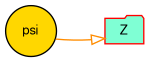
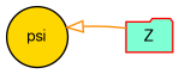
  digraph {
    rankdir=LR
    node [fontname=FreeSans fontsize=10 style=filled]
    n1 [color=black fillcolor=gold fontcolor=black height=0.2 label=psi shape=circle width=0.4]
    n2 [color=red height=0.2 label=Z shape=folder width=0.4 fillcolor=aquamarine]
-   n1 -> n2 [color=darkorange fontname=FreeSans fontsize=10 labelfontname=FreeSans labelfontsize=10 style=solid arrowhead=onormal]
+   n2 -> n1 [color=darkorange fontname=FreeSans fontsize=10 labelfontname=FreeSans labelfontsize=10 style=solid arrowhead=onormal]
  }
